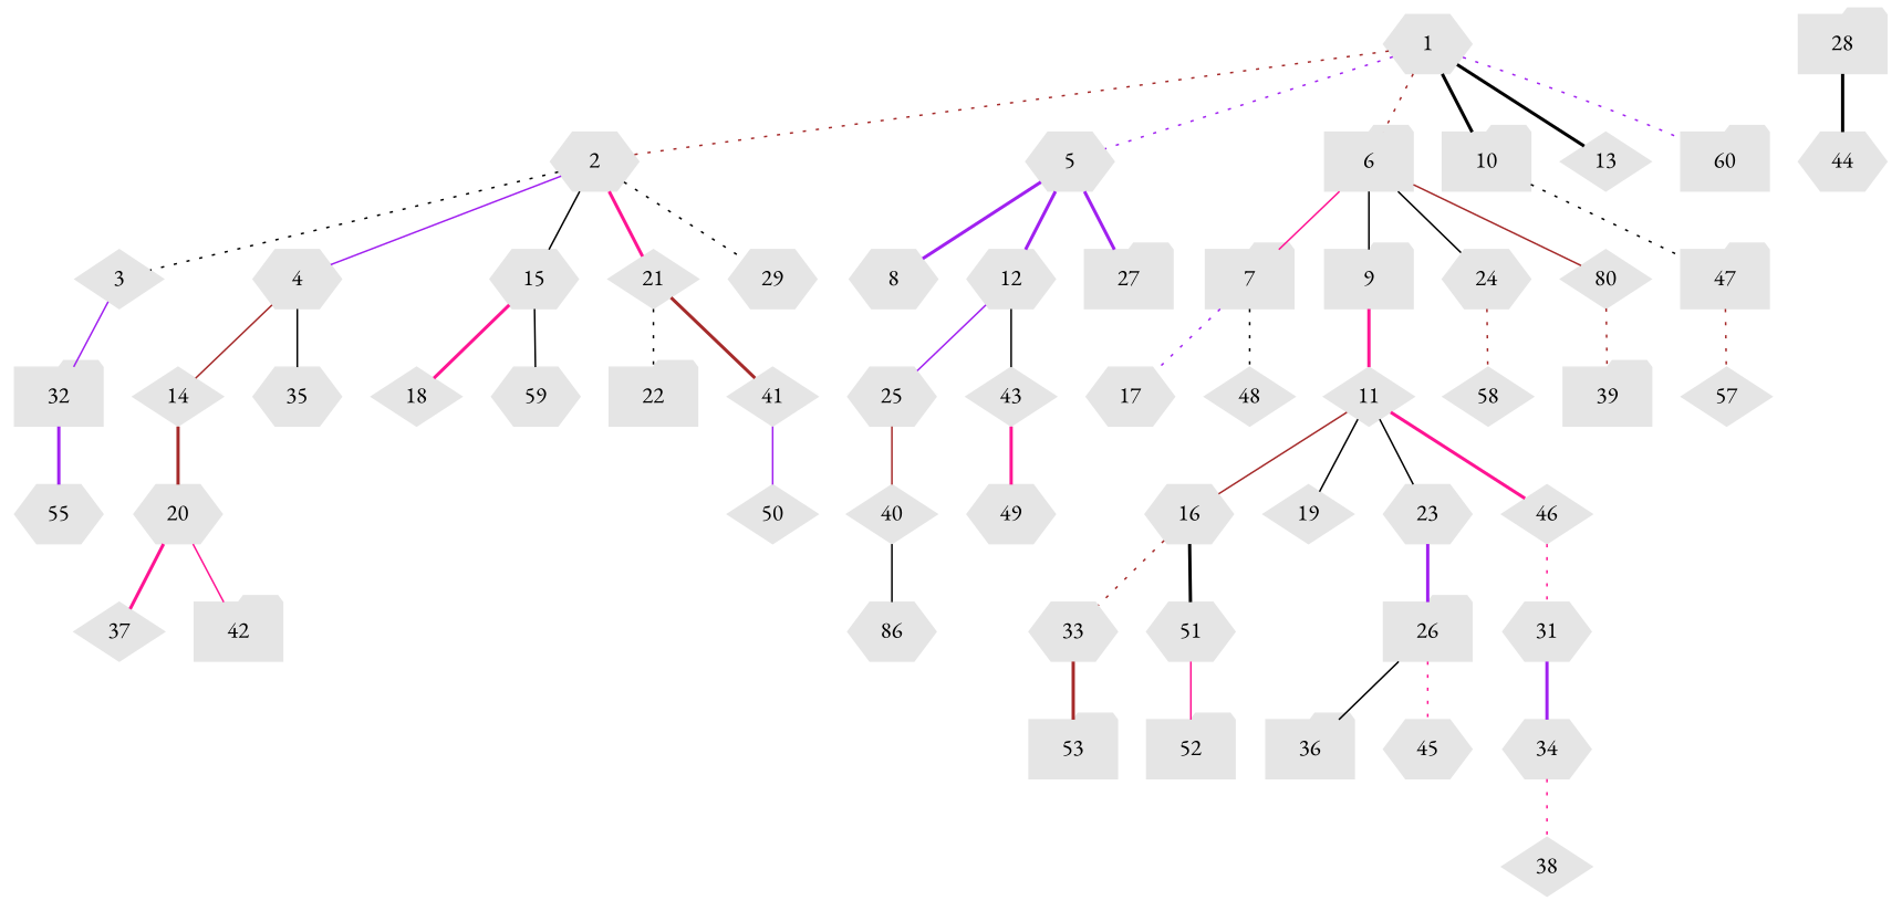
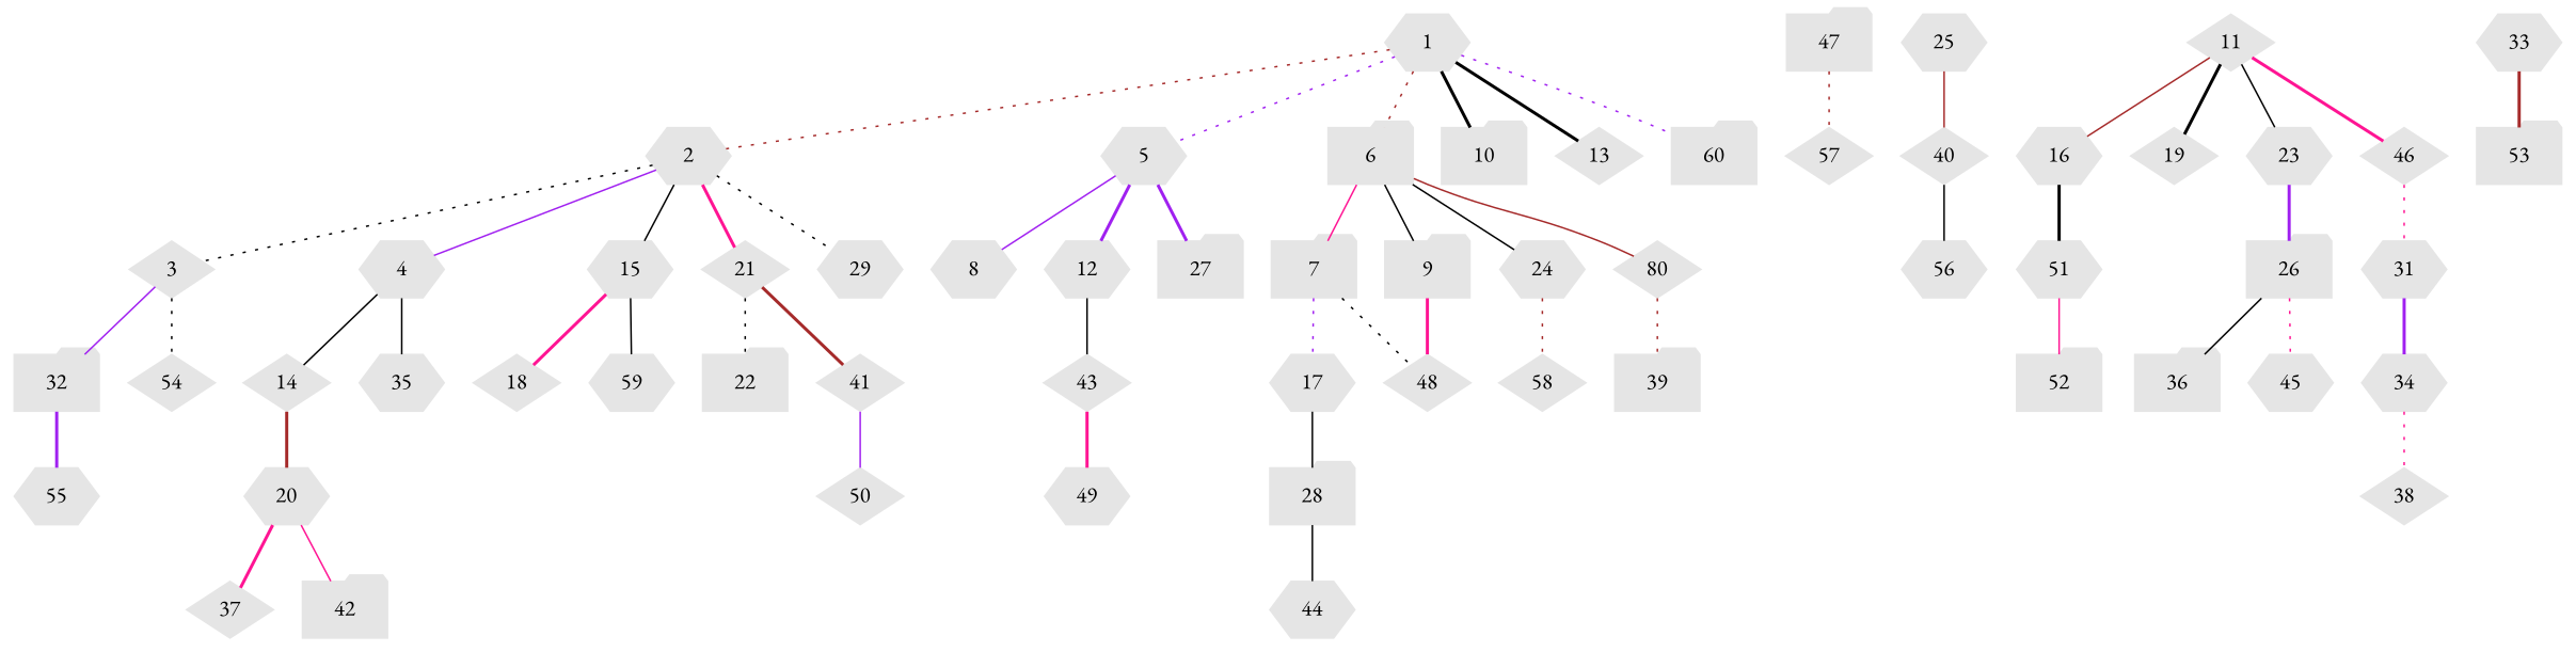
  graph {
    fontname="EB Garamond"
    node [color=gray90 fontname="EB Garamond" shape=hexagon style=filled]
    edge [color=black fontname="EB Garamond" style=solid weight=1.0]
    1
    2
    5
    6 [shape=folder]
    10 [shape=folder]
    13 [shape=diamond]
    60 [shape=folder]
    3 [shape=diamond]
    4
    15
    21 [shape=diamond]
    29
    8
    12
    27 [shape=folder]
    7 [shape=folder]
    9 [shape=folder]
    24
    n19 [label=80 shape=diamond]
    47 [shape=folder]
    32 [shape=folder]
+   54 [shape=diamond]
    14 [shape=diamond]
    35
    18 [shape=diamond]
    59
    22 [shape=folder]
    41 [shape=diamond]
    55
    20
    25
    43 [shape=diamond]
    17
    48 [shape=diamond]
    11 [shape=diamond]
    58 [shape=diamond]
    39 [shape=folder]
    28 [shape=folder]
    16
    19 [shape=diamond]
    23
    46 [shape=diamond]
    57 [shape=diamond]
    33
    51
    26 [shape=folder]
    31
    40 [shape=diamond]
    49
    37 [shape=diamond]
    42 [shape=folder]
    53 [shape=folder]
    52 [shape=folder]
    44
    50 [shape=diamond]
    36 [shape=folder]
    45
-   56 [label=86]
+   56
    34
    38 [shape=diamond]
    1 -- 2 [color=brown style=dotted]
    1 -- 5 [color=purple style=dotted]
    1 -- 6 [color=brown style=dotted]
    1 -- 10 [style=bold]
    1 -- 13 [style=bold]
    1 -- 60 [color=purple style=dotted]
    2 -- 3 [style=dotted]
    2 -- 4 [color=purple]
    2 -- 15
    2 -- 21 [color=deeppink style=bold]
    2 -- 29 [style=dotted]
-   5 -- 8 [color=purple style=bold]
+   5 -- 8 [color=purple]
    5 -- 12 [color=purple style=bold]
    5 -- 27 [color=purple style=bold]
    6 -- 7 [color=deeppink]
    6 -- 9
    6 -- 24
    6 -- n19 [color=brown]
-   10 -- 47 [style=dotted]
    3 -- 32 [color=purple]
-   4 -- 14 [color=brown]
+   3 -- 54 [style=dotted]
+   4 -- 14
    4 -- 35
    15 -- 18 [color=deeppink style=bold]
    15 -- 59
    21 -- 22 [style=dotted weight=2.0]
    21 -- 41 [color=brown style=bold]
-   12 -- 25 [color=purple]
    12 -- 43
    7 -- 17 [color=purple style=dotted]
    7 -- 48 [style=dotted]
-   9 -- 11 [color=deeppink style=bold weight=3.0]
+   9 -- 48 [color=deeppink style=bold weight=3.0]
    24 -- 58 [color=brown style=dotted]
    n19 -- 39 [color=brown style=dotted]
    47 -- 57 [color=brown style=dotted]
    32 -- 55 [color=purple style=bold]
    14 -- 20 [color=brown style=bold weight=2.0]
    41 -- 50 [color=purple weight=2.0]
    20 -- 37 [color=deeppink style=bold]
    20 -- 42 [color=deeppink]
    25 -- 40 [color=brown]
    43 -- 49 [color=deeppink style=bold]
+   17 -- 28
    11 -- 16 [color=brown]
-   11 -- 19
+   11 -- 19 [style=bold]
    11 -- 23
    11 -- 46 [color=deeppink style=bold]
-   28 -- 44 [style=bold]
-   16 -- 33 [color=brown style=dotted]
+   28 -- 44
    16 -- 51 [style=bold]
    23 -- 26 [color=purple style=bold]
    46 -- 31 [color=deeppink style=dotted]
    33 -- 53 [color=brown style=bold]
    51 -- 52 [color=deeppink weight=2.0]
    26 -- 36
    26 -- 45 [color=deeppink style=dotted]
    31 -- 34 [color=purple style=bold weight=2.0]
    40 -- 56
    34 -- 38 [color=deeppink style=dotted]
  }
